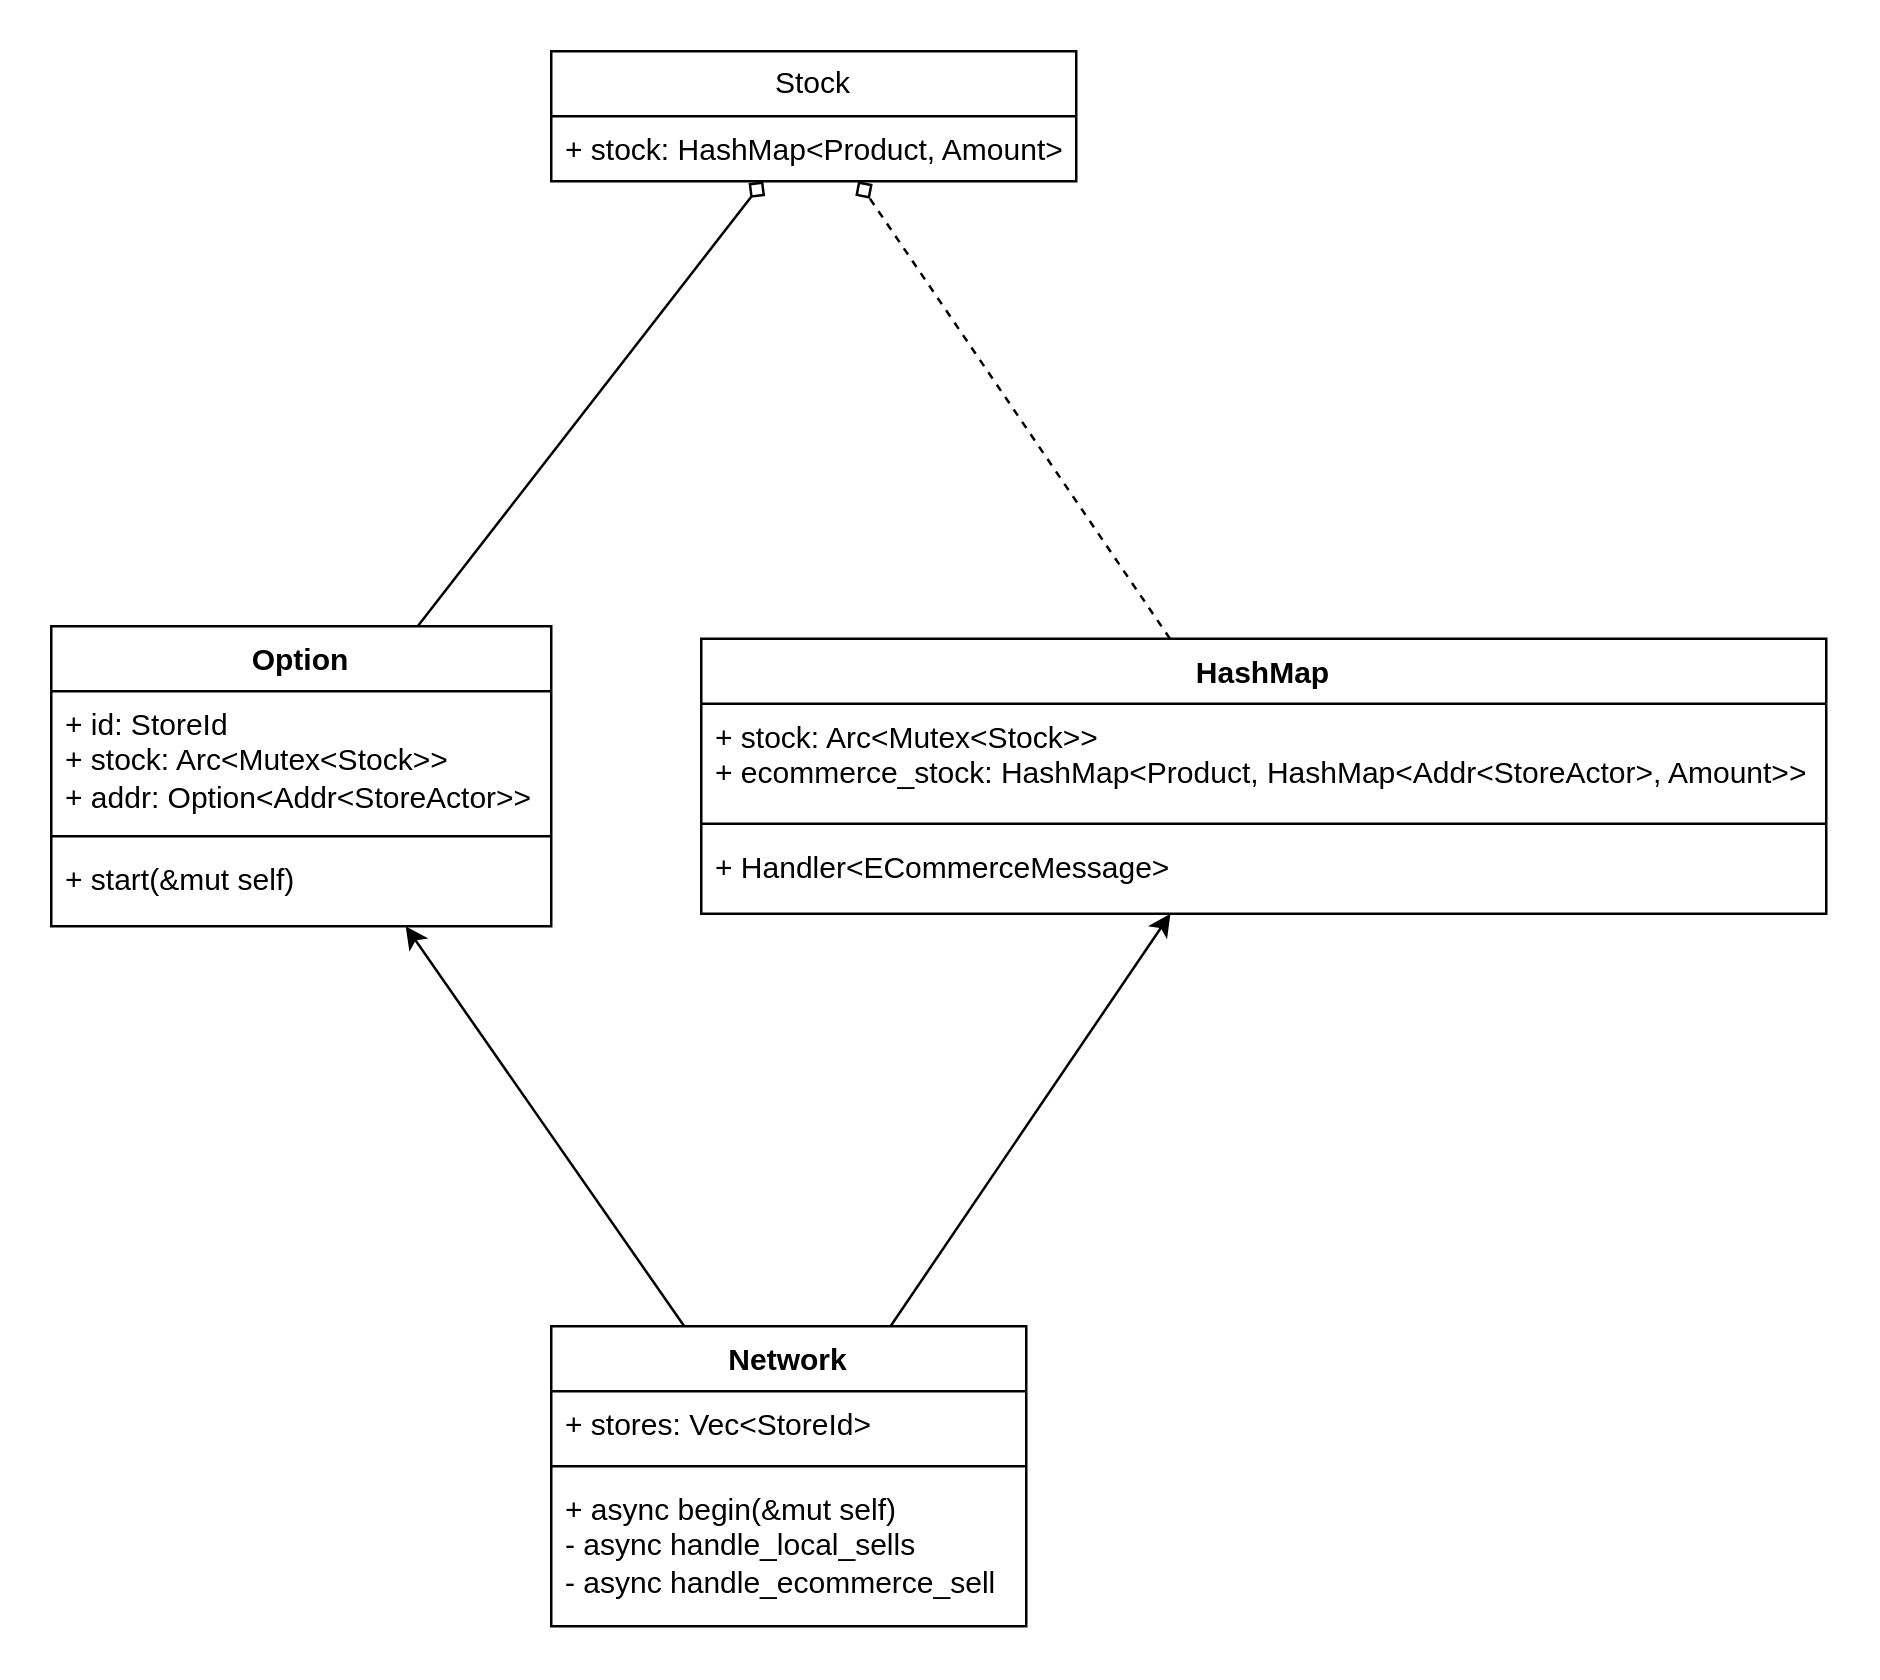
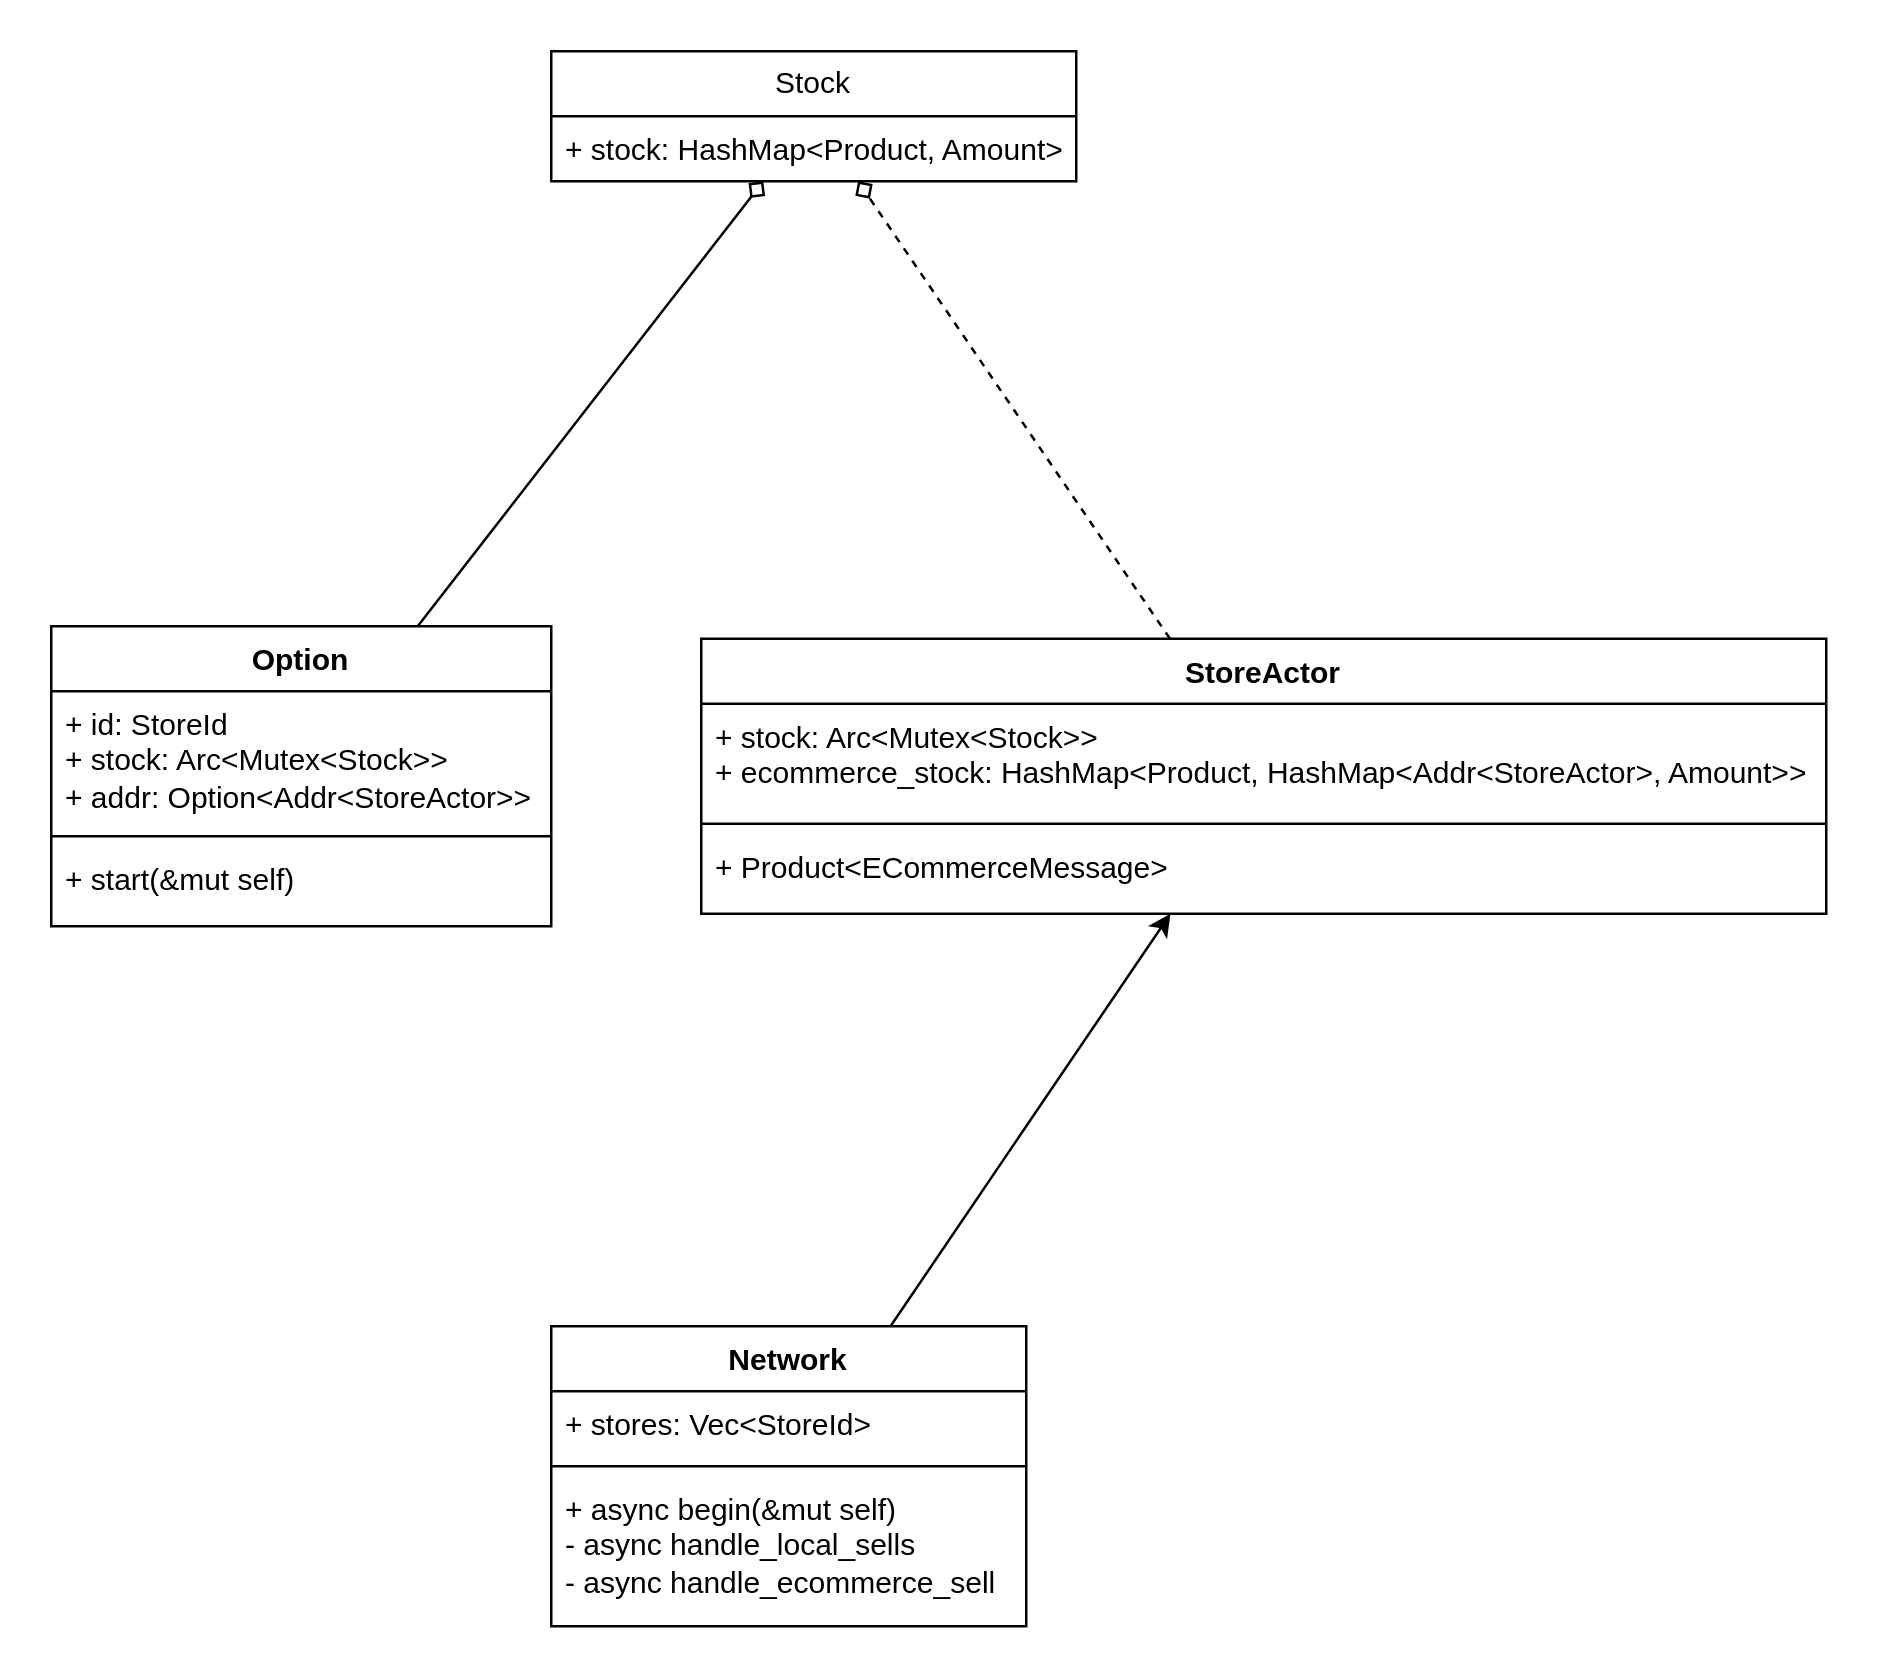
  <mxCell id="0" />
  <mxCell id="1" parent="0" />
  <mxCell id="2" style="rounded=0;orthogonalLoop=1;jettySize=auto;html=1;endArrow=diamond;endFill=0;" edge="1" parent="1" source="3" target="12"><mxGeometry relative="1" as="geometry" /></mxCell>
  <mxCell id="3" value="Option" style="swimlane;fontStyle=1;align=center;verticalAlign=top;childLayout=stackLayout;horizontal=1;startSize=26;horizontalStack=0;resizeParent=1;resizeParentMax=0;resizeLast=0;collapsible=1;marginBottom=0;whiteSpace=wrap;html=1;" vertex="1" parent="1"><mxGeometry x="20" y="250" width="200" height="120" as="geometry" /></mxCell>
  <mxCell id="4" value="&lt;div&gt;+ id: StoreId&lt;/div&gt;&lt;div&gt;+ stock: Arc&amp;lt;Mutex&amp;lt;Stock&amp;gt;&amp;gt;&lt;/div&gt;&lt;div&gt;+ addr: Option&amp;lt;Addr&amp;lt;StoreActor&amp;gt;&amp;gt;&lt;/div&gt;" style="text;strokeColor=none;fillColor=none;align=left;verticalAlign=top;spacingLeft=4;spacingRight=4;overflow=hidden;rotatable=0;points=[[0,0.5],[1,0.5]];portConstraint=eastwest;whiteSpace=wrap;html=1;" vertex="1" parent="3"><mxGeometry y="26" width="200" height="54" as="geometry" /></mxCell>
  <mxCell id="5" value="" style="line;strokeWidth=1;fillColor=none;align=left;verticalAlign=middle;spacingTop=-1;spacingLeft=3;spacingRight=3;rotatable=0;labelPosition=right;points=[];portConstraint=eastwest;strokeColor=inherit;" vertex="1" parent="3"><mxGeometry y="80" width="200" height="8" as="geometry" /></mxCell>
  <mxCell id="6" value="+ start(&amp;amp;mut self)" style="text;strokeColor=none;fillColor=none;align=left;verticalAlign=top;spacingLeft=4;spacingRight=4;overflow=hidden;rotatable=0;points=[[0,0.5],[1,0.5]];portConstraint=eastwest;whiteSpace=wrap;html=1;" vertex="1" parent="3"><mxGeometry y="88" width="200" height="32" as="geometry" /></mxCell>
  <mxCell id="7" style="rounded=0;orthogonalLoop=1;jettySize=auto;html=1;endArrow=diamond;endFill=0;dashed=1;" edge="1" parent="1" source="8" target="12"><mxGeometry relative="1" as="geometry" /></mxCell>
- <mxCell id="8" value="HashMap" style="swimlane;fontStyle=1;align=center;verticalAlign=top;childLayout=stackLayout;horizontal=1;startSize=26;horizontalStack=0;resizeParent=1;resizeParentMax=0;resizeLast=0;collapsible=1;marginBottom=0;whiteSpace=wrap;html=1;" vertex="1" parent="1"><mxGeometry x="280" y="255" width="450" height="110" as="geometry" /></mxCell>
+ <mxCell id="8" value="StoreActor" style="swimlane;fontStyle=1;align=center;verticalAlign=top;childLayout=stackLayout;horizontal=1;startSize=26;horizontalStack=0;resizeParent=1;resizeParentMax=0;resizeLast=0;collapsible=1;marginBottom=0;whiteSpace=wrap;html=1;" vertex="1" parent="1"><mxGeometry x="280" y="255" width="450" height="110" as="geometry" /></mxCell>
  <mxCell id="9" value="&lt;div&gt;+ stock: Arc&amp;lt;Mutex&amp;lt;Stock&amp;gt;&amp;gt;&lt;/div&gt;&lt;div&gt;+ ecommerce_stock: HashMap&amp;lt;Product, HashMap&amp;lt;Addr&amp;lt;StoreActor&amp;gt;, Amount&amp;gt;&amp;gt;&lt;/div&gt;" style="text;strokeColor=none;fillColor=none;align=left;verticalAlign=top;spacingLeft=4;spacingRight=4;overflow=hidden;rotatable=0;points=[[0,0.5],[1,0.5]];portConstraint=eastwest;whiteSpace=wrap;html=1;" vertex="1" parent="8"><mxGeometry y="26" width="450" height="44" as="geometry" /></mxCell>
  <mxCell id="10" value="" style="line;strokeWidth=1;fillColor=none;align=left;verticalAlign=middle;spacingTop=-1;spacingLeft=3;spacingRight=3;rotatable=0;labelPosition=right;points=[];portConstraint=eastwest;strokeColor=inherit;" vertex="1" parent="8"><mxGeometry y="70" width="450" height="8" as="geometry" /></mxCell>
- <mxCell id="11" value="+ Handler&amp;lt;ECommerceMessage&amp;gt;" style="text;strokeColor=none;fillColor=none;align=left;verticalAlign=top;spacingLeft=4;spacingRight=4;overflow=hidden;rotatable=0;points=[[0,0.5],[1,0.5]];portConstraint=eastwest;whiteSpace=wrap;html=1;" vertex="1" parent="8"><mxGeometry y="78" width="450" height="32" as="geometry" /></mxCell>
+ <mxCell id="11" value="+ Product&amp;lt;ECommerceMessage&amp;gt;" style="text;strokeColor=none;fillColor=none;align=left;verticalAlign=top;spacingLeft=4;spacingRight=4;overflow=hidden;rotatable=0;points=[[0,0.5],[1,0.5]];portConstraint=eastwest;whiteSpace=wrap;html=1;" vertex="1" parent="8"><mxGeometry y="78" width="450" height="32" as="geometry" /></mxCell>
  <mxCell id="12" value="Stock" style="swimlane;fontStyle=0;childLayout=stackLayout;horizontal=1;startSize=26;fillColor=none;horizontalStack=0;resizeParent=1;resizeParentMax=0;resizeLast=0;collapsible=1;marginBottom=0;whiteSpace=wrap;html=1;" vertex="1" parent="1"><mxGeometry x="220" y="20" width="210" height="52" as="geometry" /></mxCell>
  <mxCell id="13" value="+ stock: HashMap&amp;lt;Product, Amount&amp;gt;" style="text;strokeColor=none;fillColor=none;align=left;verticalAlign=top;spacingLeft=4;spacingRight=4;overflow=hidden;rotatable=0;points=[[0,0.5],[1,0.5]];portConstraint=eastwest;whiteSpace=wrap;html=1;" vertex="1" parent="12"><mxGeometry y="26" width="210" height="26" as="geometry" /></mxCell>
- <mxCell id="14" style="rounded=0;orthogonalLoop=1;jettySize=auto;html=1;" edge="1" parent="1" source="16" target="3"><mxGeometry relative="1" as="geometry" /></mxCell>
  <mxCell id="15" style="rounded=0;orthogonalLoop=1;jettySize=auto;html=1;" edge="1" parent="1" source="16" target="8"><mxGeometry relative="1" as="geometry" /></mxCell>
  <mxCell id="16" value="Network" style="swimlane;fontStyle=1;align=center;verticalAlign=top;childLayout=stackLayout;horizontal=1;startSize=26;horizontalStack=0;resizeParent=1;resizeParentMax=0;resizeLast=0;collapsible=1;marginBottom=0;whiteSpace=wrap;html=1;" vertex="1" parent="1"><mxGeometry x="220" y="530" width="190" height="120" as="geometry" /></mxCell>
  <mxCell id="17" value="+ stores: Vec&amp;lt;StoreId&amp;gt;" style="text;strokeColor=none;fillColor=none;align=left;verticalAlign=top;spacingLeft=4;spacingRight=4;overflow=hidden;rotatable=0;points=[[0,0.5],[1,0.5]];portConstraint=eastwest;whiteSpace=wrap;html=1;" vertex="1" parent="16"><mxGeometry y="26" width="190" height="26" as="geometry" /></mxCell>
  <mxCell id="18" value="" style="line;strokeWidth=1;fillColor=none;align=left;verticalAlign=middle;spacingTop=-1;spacingLeft=3;spacingRight=3;rotatable=0;labelPosition=right;points=[];portConstraint=eastwest;strokeColor=inherit;" vertex="1" parent="16"><mxGeometry y="52" width="190" height="8" as="geometry" /></mxCell>
  <mxCell id="19" value="+ async begin(&amp;amp;mut self)&lt;br&gt;-&amp;nbsp;async handle_local_sells&lt;br&gt;- async handle_ecommerce_sell" style="text;strokeColor=none;fillColor=none;align=left;verticalAlign=top;spacingLeft=4;spacingRight=4;overflow=hidden;rotatable=0;points=[[0,0.5],[1,0.5]];portConstraint=eastwest;whiteSpace=wrap;html=1;" vertex="1" parent="16"><mxGeometry y="60" width="190" height="60" as="geometry" /></mxCell>
